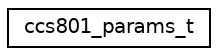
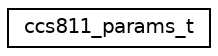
  digraph {
    rankdir=LR
-   n1 [color=black fillcolor=white fontname=Helvetica fontsize=10 height=0.2 label=ccs801_params_t shape=record style=filled width=0.4]
+   n1 [color=black fillcolor=white fontname=Helvetica fontsize=10 height=0.2 label=ccs811_params_t shape=record style=filled width=0.4]
  }
